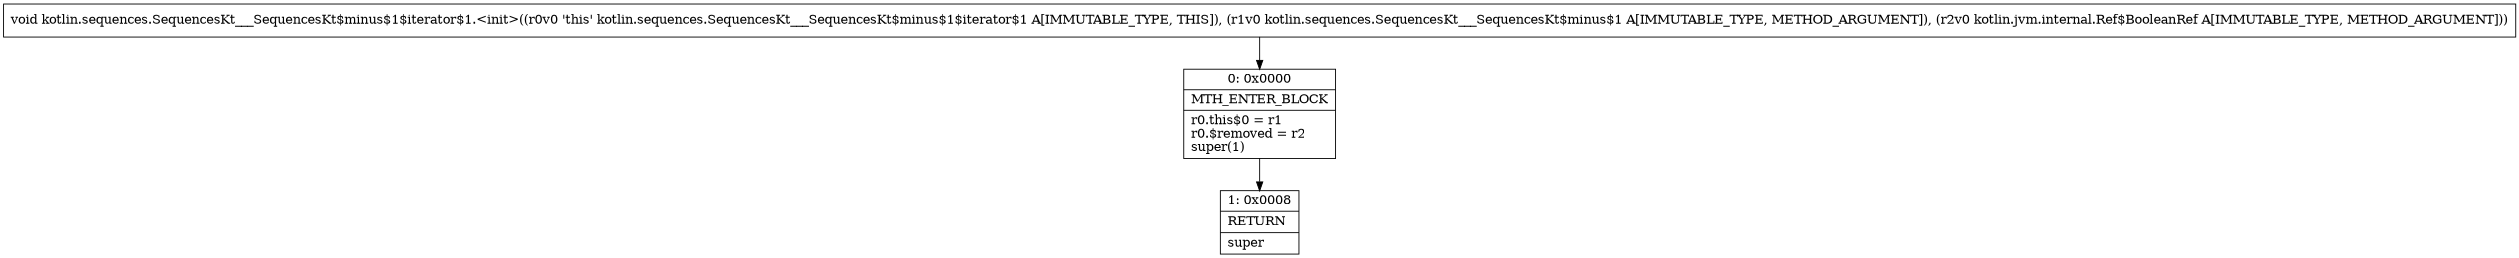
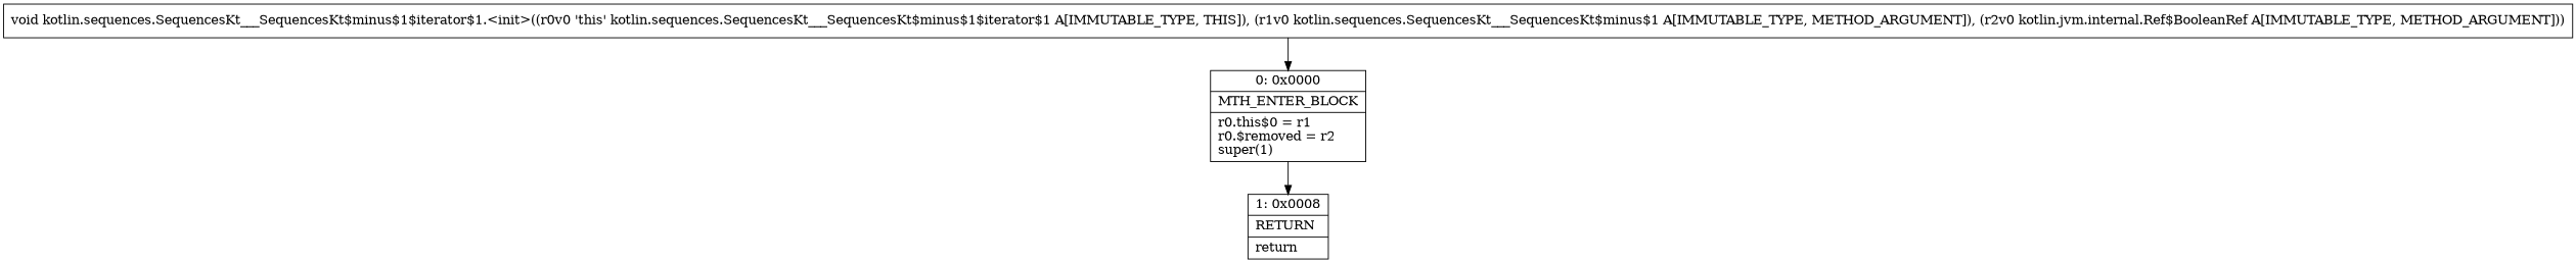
  digraph {
    node [shape=record]
    n1 [label="{0\:\ 0x0000|MTH_ENTER_BLOCK\l|r0.this$0 = r1\lr0.$removed = r2\lsuper(1)\l}"]
-   n2 [label="{1\:\ 0x0008|RETURN\l|super\l}"]
+   n2 [label="{1\:\ 0x0008|RETURN\l|return\l}"]
    n3 [label="{void kotlin.sequences.SequencesKt___SequencesKt$minus$1$iterator$1.\<init\>((r0v0 'this' kotlin.sequences.SequencesKt___SequencesKt$minus$1$iterator$1 A[IMMUTABLE_TYPE, THIS]), (r1v0 kotlin.sequences.SequencesKt___SequencesKt$minus$1 A[IMMUTABLE_TYPE, METHOD_ARGUMENT]), (r2v0 kotlin.jvm.internal.Ref$BooleanRef A[IMMUTABLE_TYPE, METHOD_ARGUMENT])) }"]
    n1 -> n2
    n3 -> n1
  }
